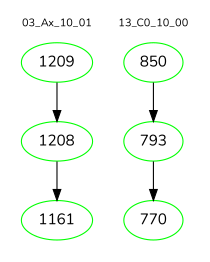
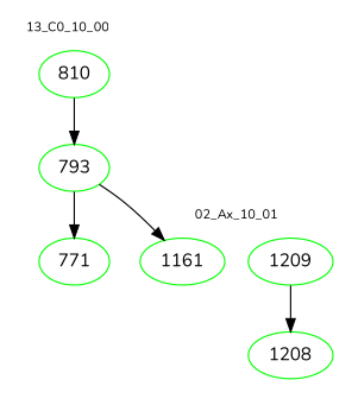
  digraph {
    fontname=Nunito
    node [color=green fontname=Nunito]
    edge [color=black fontname=Nunito]
    n1 [label=1209]
    n2 [label=1208]
    n3 [label=1161]
-   n4 [label=850]
+   n4 [label=810]
    n5 [label=793]
-   n6 [label=770]
+   n6 [label=771]
    subgraph cluster_1 {
      color=white
      fontsize=10
-     label="03_Ax_10_01"
+     label="02_Ax_10_01"
      n1
      n2
      n3
    }
    subgraph cluster_2 {
      color=white
      fontsize=10
      label="13_C0_10_00"
      n4
      n5
      n6
    }
    n1 -> n2
-   n2 -> n3
+   n5 -> n3
    n4 -> n5
    n5 -> n6
  }
